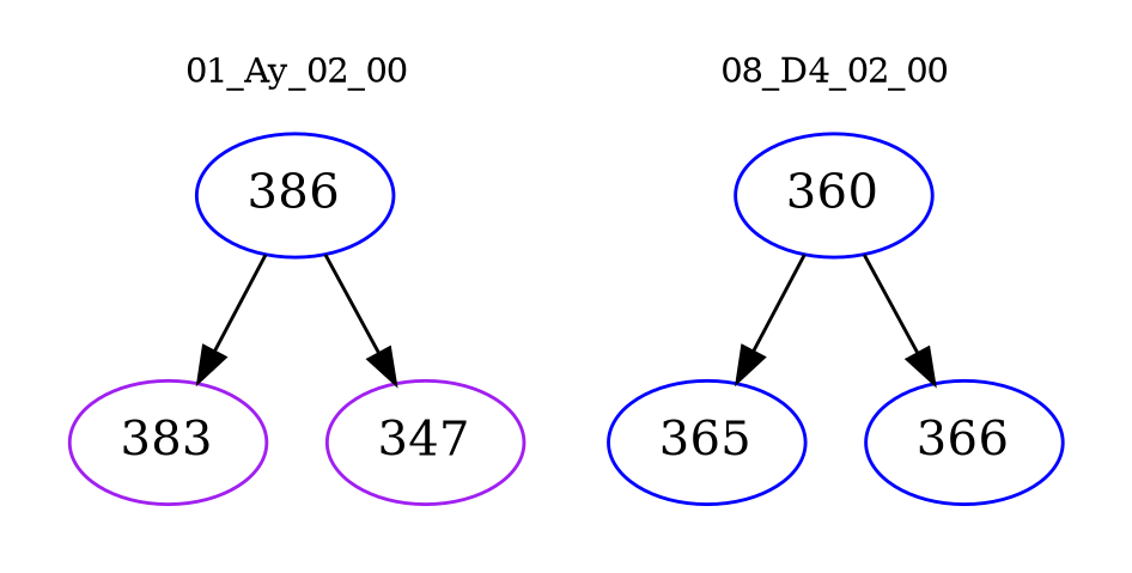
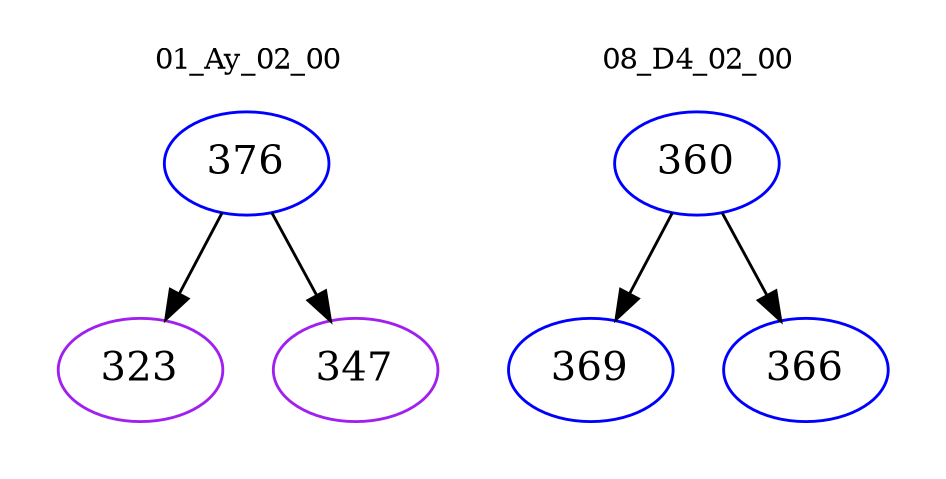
  digraph {
    node [color=blue]
    edge [color=black]
-   n1 [label=386]
-   n2 [color=purple label=383]
+   n1 [label=376]
+   n2 [color=purple label=323]
    n3 [color=purple label=347]
    n4 [label=360]
-   n5 [label=365]
+   n5 [label=369]
    n6 [label=366]
    subgraph cluster_1 {
      color=white
      fontsize=10
      label="01_Ay_02_00"
      n1
      n2
      n3
    }
    subgraph cluster_2 {
      color=white
      fontsize=10
      label="08_D4_02_00"
      n4
      n5
      n6
    }
    n1 -> n2
    n1 -> n3
    n4 -> n5
    n4 -> n6
  }
